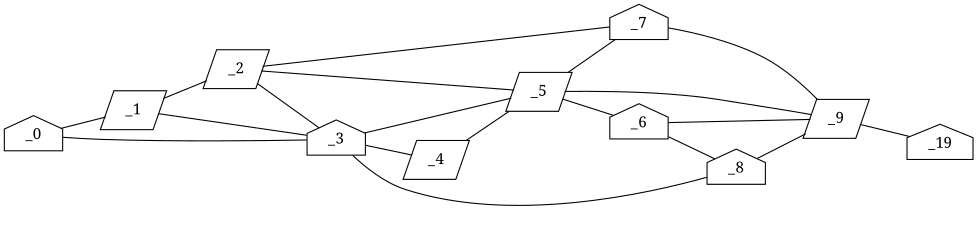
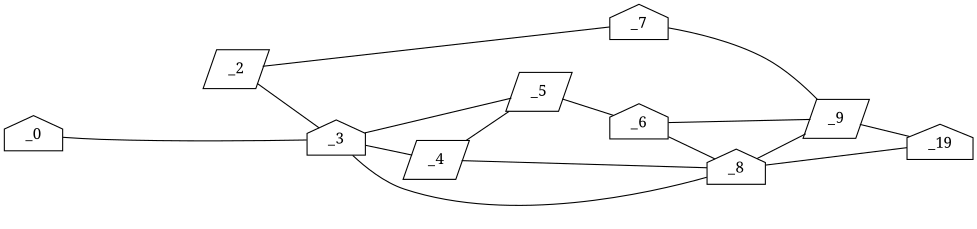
  graph {
    fontname="Noto Serif"
    rankdir=LR
    node [fontname="Noto Serif" shape=house x=118 y=61]
    edge [fontname="Noto Serif" valence=1]
    _0 [x=6 y=65]
-   _1 [shape=parallelogram x=22 y=65]
    _3 [x=93 y=66]
    _2 [shape=parallelogram x=32 y=53]
    _5 [shape=parallelogram x=108 y=54]
    _7 [y=45]
    _4 [shape=parallelogram x=106]
    _8 [y=64]
    _6 [x=112]
    _9 [shape=parallelogram x=125 y=52]
    n11 [label=_19 x=125]
-   _0 -- _1 [valence=2]
    _0 -- _3
-   _1 -- _3
-   _1 -- _2 [valence=2]
    _3 -- _5
    _3 -- _4 [valence=2]
    _3 -- _8
    _2 -- _3 [valence=2]
-   _2 -- _5
    _2 -- _7
-   _5 -- _7 [valence=2]
    _5 -- _6
-   _5 -- _9
    _7 -- _9
    _4 -- _5 [valence=2]
+   _4 -- _8 [valence=2]
    _8 -- _9
+   _8 -- n11
    _6 -- _8
    _6 -- _9 [valence=2]
    _9 -- n11
  }
